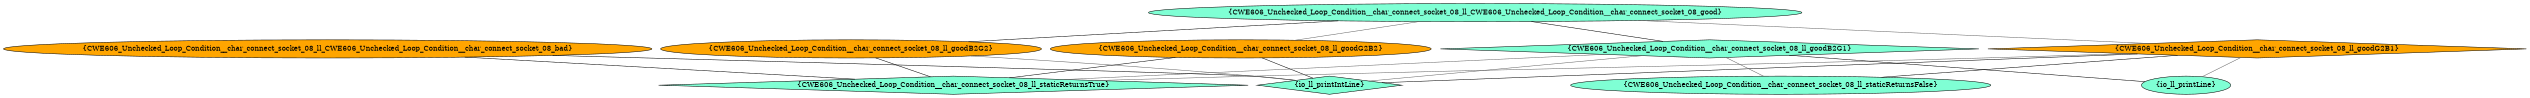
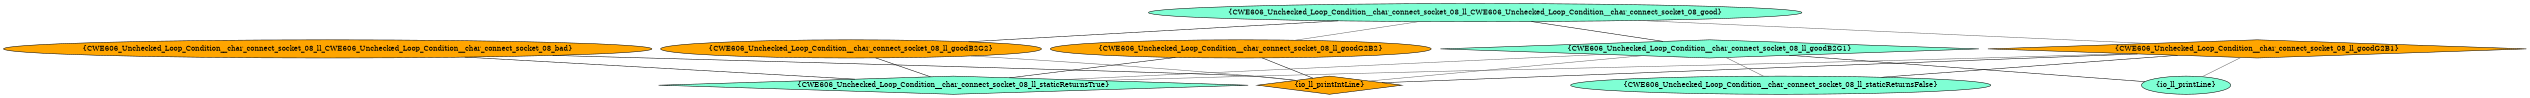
  graph {
    node [style=filled fillcolor=orange shape=ellipse]
    edge [color=black]
    n1 [label="{CWE606_Unchecked_Loop_Condition__char_connect_socket_08_ll_goodG2B2}"]
    n2 [label="{CWE606_Unchecked_Loop_Condition__char_connect_socket_08_ll_staticReturnsTrue}" fillcolor=aquamarine shape=diamond]
-   n3 [label="{io_ll_printIntLine}" fillcolor=aquamarine shape=diamond]
+   n3 [label="{io_ll_printIntLine}" shape=diamond]
    n4 [label="{CWE606_Unchecked_Loop_Condition__char_connect_socket_08_ll_goodG2B1}" shape=diamond]
    n5 [label="{CWE606_Unchecked_Loop_Condition__char_connect_socket_08_ll_staticReturnsFalse}" fillcolor=aquamarine]
    n6 [label="{io_ll_printLine}" fillcolor=aquamarine]
    n7 [label="{CWE606_Unchecked_Loop_Condition__char_connect_socket_08_ll_goodB2G1}" fillcolor=aquamarine shape=diamond]
    n8 [label="{CWE606_Unchecked_Loop_Condition__char_connect_socket_08_ll_CWE606_Unchecked_Loop_Condition__char_connect_socket_08_bad}"]
    n9 [label="{CWE606_Unchecked_Loop_Condition__char_connect_socket_08_ll_CWE606_Unchecked_Loop_Condition__char_connect_socket_08_good}" fillcolor=aquamarine]
    n10 [label="{CWE606_Unchecked_Loop_Condition__char_connect_socket_08_ll_goodB2G2}"]
    n1 -- n2
    n1 -- n3
    n4 -- n2 [color=gray40]
    n4 -- n3
    n4 -- n5
    n4 -- n6 [color=gray40]
    n7 -- n2 [color=gray40]
    n7 -- n3 [color=gray40]
    n7 -- n5 [color=gray40]
    n7 -- n6
    n8 -- n2
    n8 -- n3
    n9 -- n1 [color=gray40]
    n9 -- n4 [color=gray40]
    n9 -- n7
    n9 -- n10
    n10 -- n2
    n10 -- n3 [color=gray40]
  }
